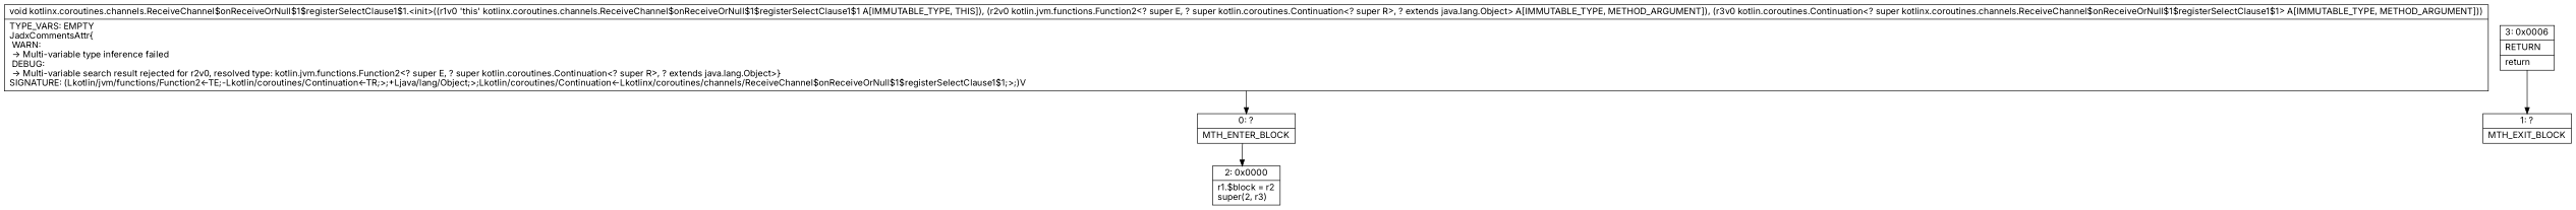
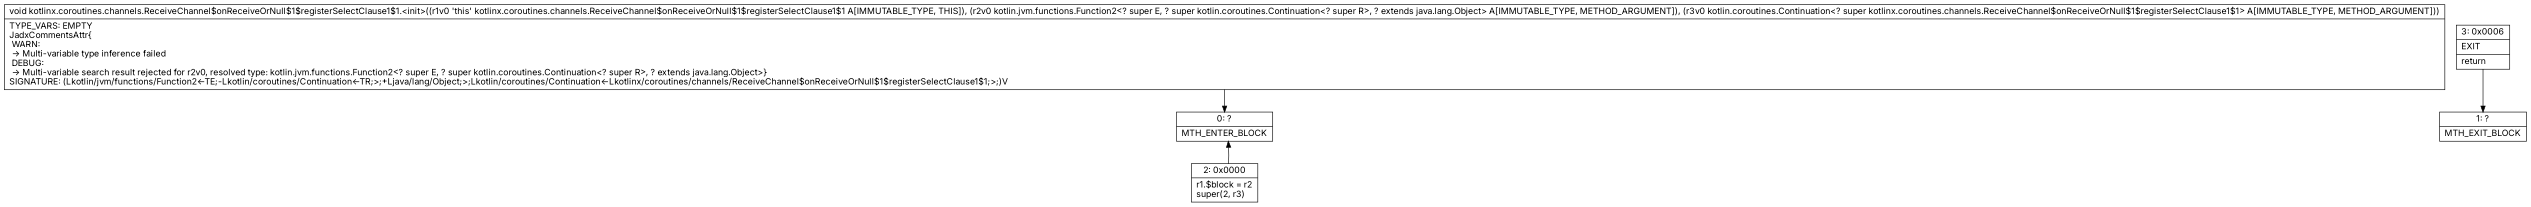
  digraph {
    fontname=Inter
    node [fontname=Inter shape=record]
    edge [fontname=Inter]
    n1 [label="{0\:\ ?|MTH_ENTER_BLOCK\l}"]
    n2 [label="{2\:\ 0x0000|r1.$block = r2\lsuper(2, r3)\l}"]
-   n3 [label="{3\:\ 0x0006|RETURN\l|return\l}"]
+   n3 [label="{3\:\ 0x0006|EXIT\l|return\l}"]
    n4 [label="{1\:\ ?|MTH_EXIT_BLOCK\l}"]
    n5 [label="{void kotlinx.coroutines.channels.ReceiveChannel$onReceiveOrNull$1$registerSelectClause1$1.\<init\>((r1v0 'this' kotlinx.coroutines.channels.ReceiveChannel$onReceiveOrNull$1$registerSelectClause1$1 A[IMMUTABLE_TYPE, THIS]), (r2v0 kotlin.jvm.functions.Function2\<? super E, ? super kotlin.coroutines.Continuation\<? super R\>, ? extends java.lang.Object\> A[IMMUTABLE_TYPE, METHOD_ARGUMENT]), (r3v0 kotlin.coroutines.Continuation\<? super kotlinx.coroutines.channels.ReceiveChannel$onReceiveOrNull$1$registerSelectClause1$1\> A[IMMUTABLE_TYPE, METHOD_ARGUMENT]))  | TYPE_VARS: EMPTY\lJadxCommentsAttr\{\l WARN: \l \-\> Multi\-variable type inference failed\l DEBUG: \l \-\> Multi\-variable search result rejected for r2v0, resolved type: kotlin.jvm.functions.Function2\<? super E, ? super kotlin.coroutines.Continuation\<? super R\>, ? extends java.lang.Object\>\}\lSIGNATURE: (Lkotlin\/jvm\/functions\/Function2\<\-TE;\-Lkotlin\/coroutines\/Continuation\<\-TR;\>;+Ljava\/lang\/Object;\>;Lkotlin\/coroutines\/Continuation\<\-Lkotlinx\/coroutines\/channels\/ReceiveChannel$onReceiveOrNull$1$registerSelectClause1$1;\>;)V\l}"]
-   n1 -> n2
+   n2 -> n1
    n3 -> n4
    n5 -> n1
  }
